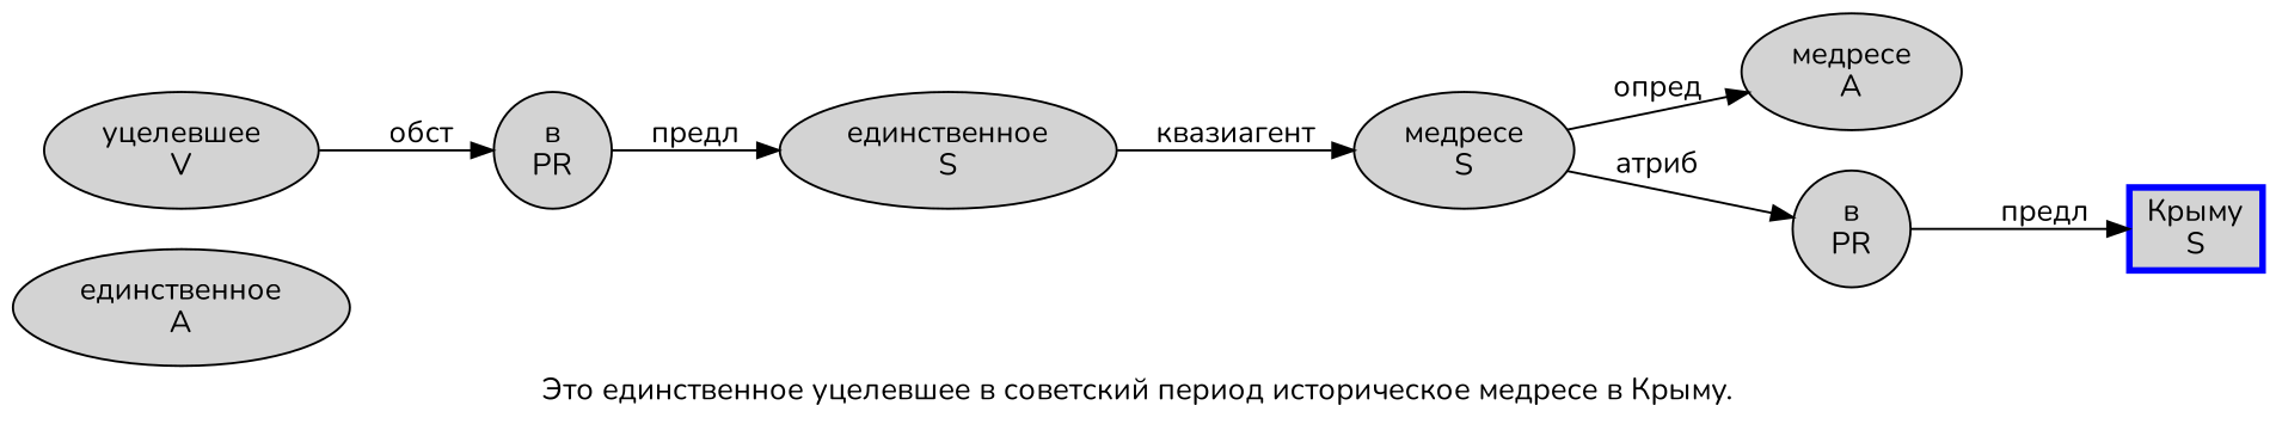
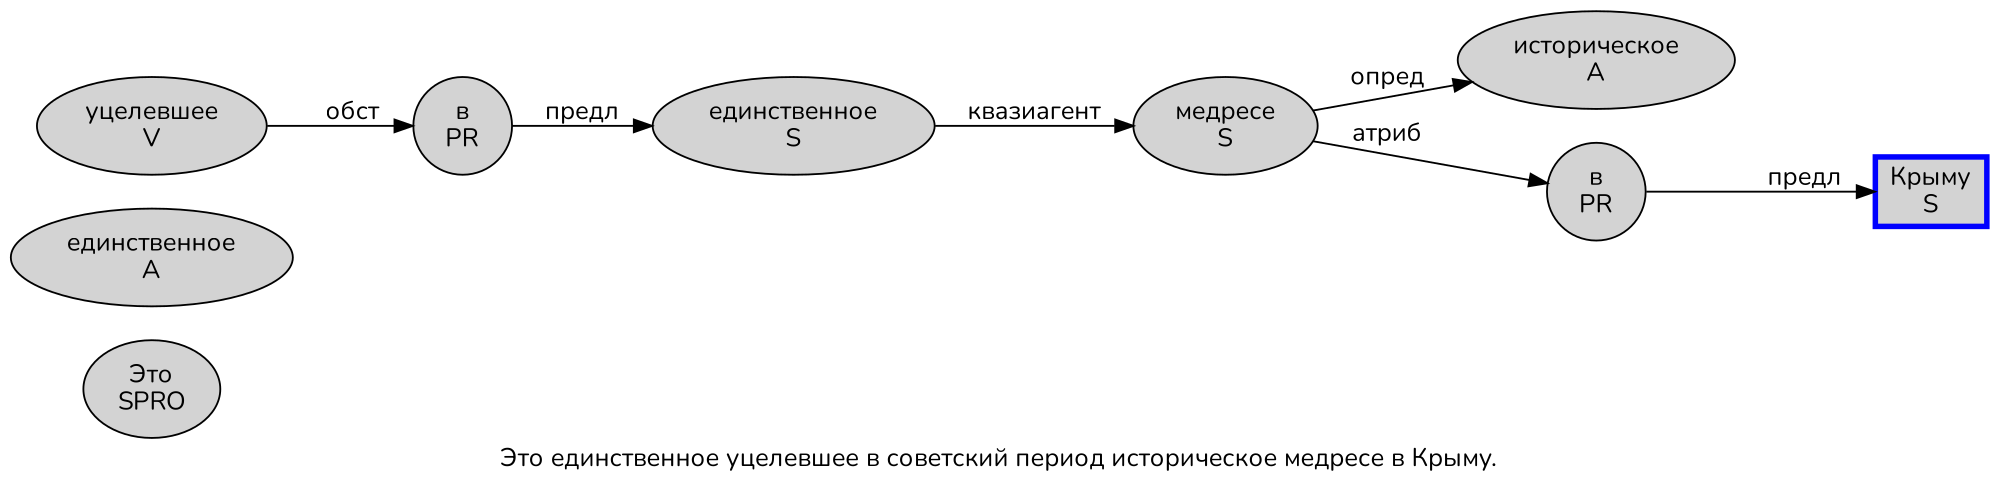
  digraph {
    fontname=Nunito
    label="Это единственное уцелевшее в советский период историческое медресе в Крыму."
    rankdir=LR
    node [fillcolor=lightgray fontname=Nunito penwidth=1 shape=ellipse style=filled]
    edge [fontname=Nunito]
+   n1 [label="Это\nSPRO"]
    n2 [label="единственное\nA"]
    n3 [label="уцелевшее\nV"]
    n4 [label="в\nPR"]
    n5 [label="единственное\nS"]
    n6 [label="медресе\nS"]
-   n7 [label="медресе\nA"]
+   n7 [label="историческое\nA"]
    n8 [label="в\nPR"]
    n9 [color=blue label="Крыму\nS" penwidth=3 shape=box]
    n3 -> n4 [label="обст"]
    n4 -> n5 [label="предл"]
    n5 -> n6 [label="квазиагент"]
    n6 -> n7 [label="опред"]
    n6 -> n8 [label="атриб"]
    n8 -> n9 [label="предл"]
  }
